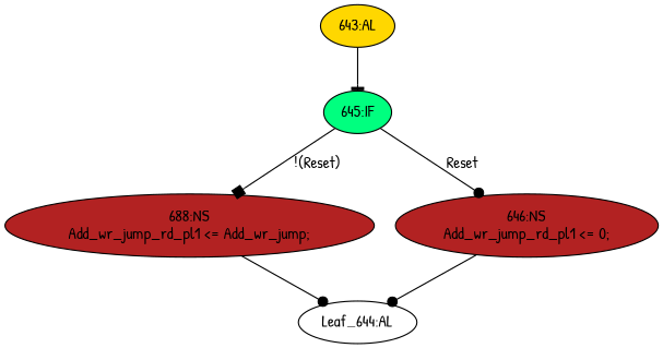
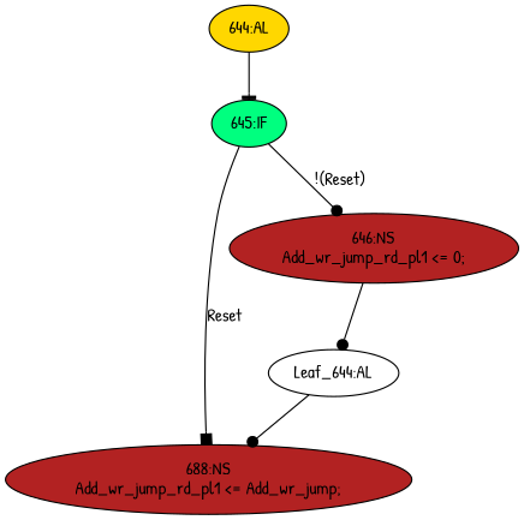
  strict digraph {
    fontname="Patrick Hand"
    node [fillcolor=firebrick fontname="Patrick Hand" statements="[]" style=filled typ=NonblockingSubstitution]
    edge [arrowhead=dot cond="[]" fontname="Patrick Hand" lineno=None]
-   n1 [ast="<pyverilog.vparser.ast.Always object at 0x7fbd1c2e60d0>" clk_sens=False fillcolor=gold label="643:AL" sens="['Clk_SYS', 'Reset']" typ=Always use_var="['Reset', 'Add_wr_jump']"]
+   n1 [ast="<pyverilog.vparser.ast.Always object at 0x7fbd1c2e60d0>" clk_sens=False fillcolor=gold label="644:AL" sens="['Clk_SYS', 'Reset']" typ=Always use_var="['Reset', 'Add_wr_jump']"]
    n2 [ast="<pyverilog.vparser.ast.IfStatement object at 0x7fbd1c2e6250>" fillcolor=springgreen label="645:IF" typ=IfStatement]
    n3 [ast="<pyverilog.vparser.ast.NonblockingSubstitution object at 0x7fbd1c2e6290>" label="688:NS\nAdd_wr_jump_rd_pl1 <= Add_wr_jump;" statements="[<pyverilog.vparser.ast.NonblockingSubstitution object at 0x7fbd1c2e6290>]"]
    n4 [ast="<pyverilog.vparser.ast.NonblockingSubstitution object at 0x7fbd1c2e6410>" label="646:NS\nAdd_wr_jump_rd_pl1 <= 0;" statements="[<pyverilog.vparser.ast.NonblockingSubstitution object at 0x7fbd1c2e6410>]"]
    n5 [def_var="['Add_wr_jump_rd_pl1']" label="Leaf_644:AL" fillcolor="" statements="" style="" typ=""]
    n1 -> n2 [arrowhead=tee]
-   n2 -> n3 [arrowhead=box cond="['Reset']" label="!(Reset)" lineno=645]
-   n2 -> n4 [cond="['Reset']" label=Reset lineno=645]
-   n3 -> n5
+   n2 -> n3 [arrowhead=box cond="['Reset']" label=Reset lineno=645]
+   n2 -> n4 [cond="['Reset']" label="!(Reset)" lineno=645]
+   n5 -> n3
    n4 -> n5
  }
